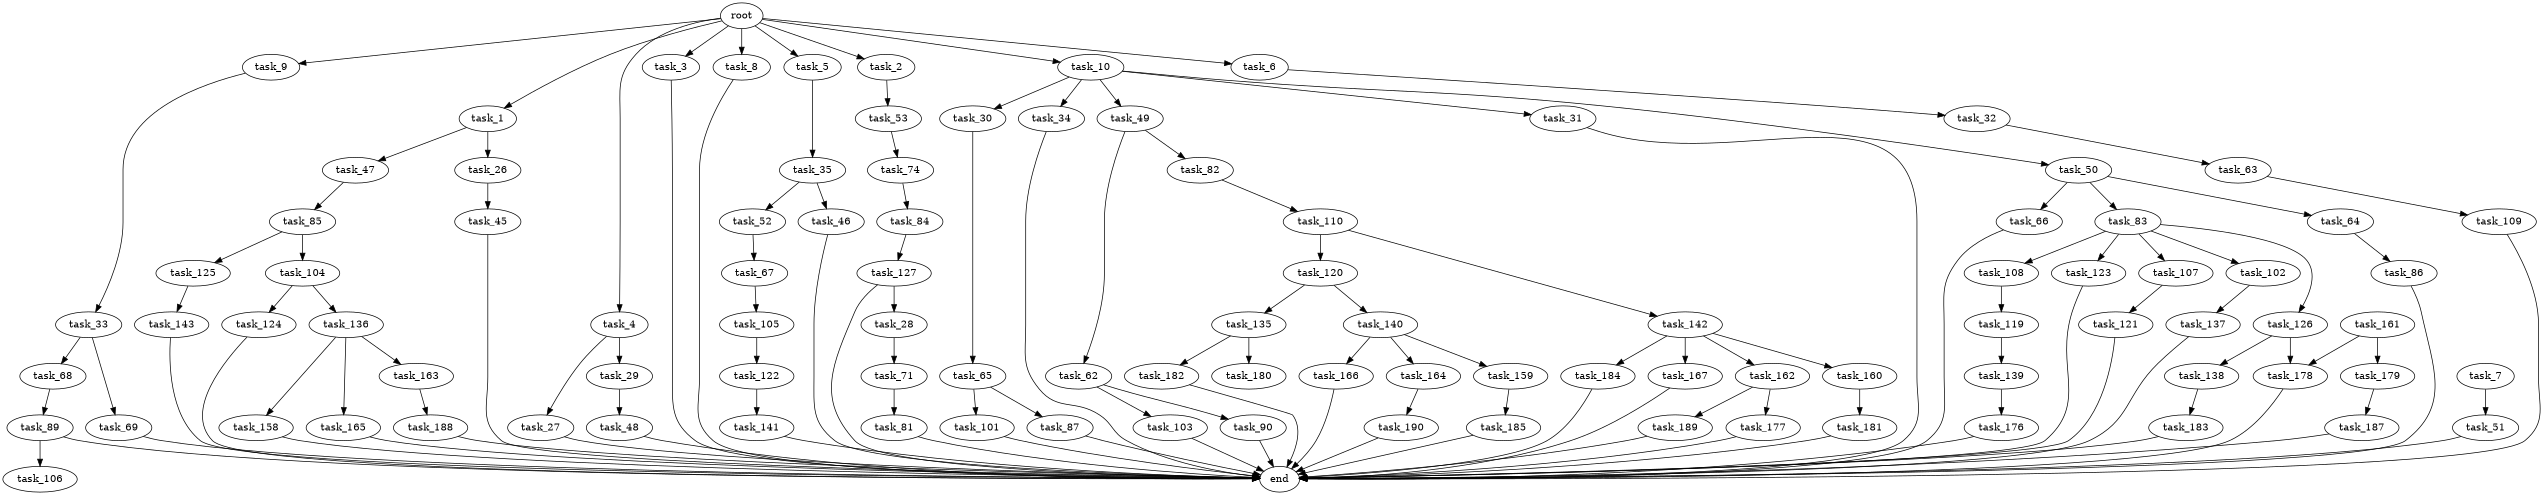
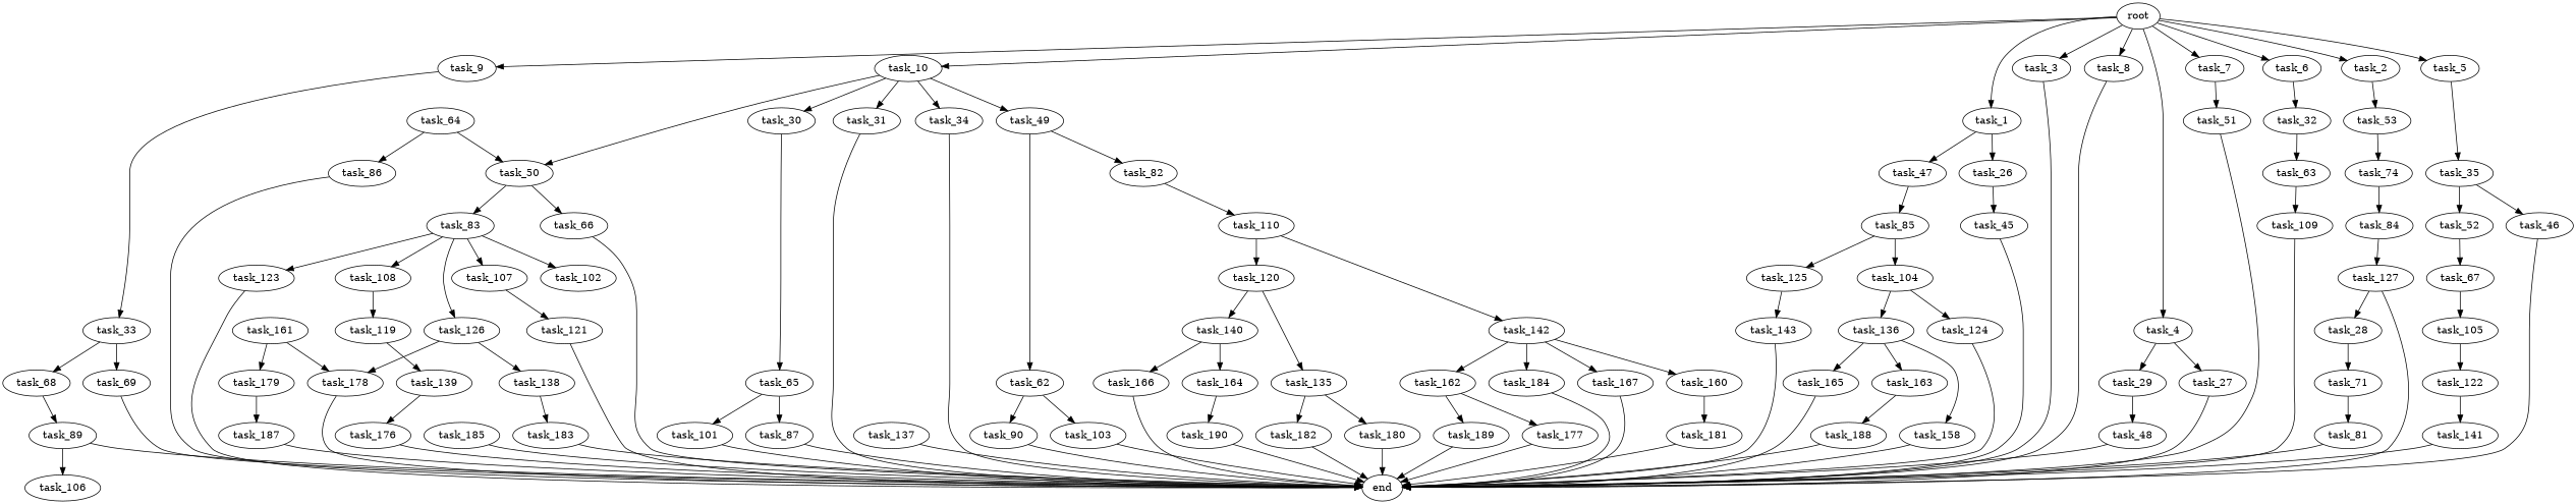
  digraph {
    task_6
    task_32
    task_63
    task_136
    task_158
    task_165
    task_163
    end
    task_188
    task_45
    task_187
    task_123
    task_66
    task_1
    task_26
    task_47
    task_85
    task_82
    task_110
    task_120
    task_142
-   task_159
    task_185
    task_68
    task_89
    task_106
    task_119
    task_139
    task_176
    task_190
    task_65
    task_101
    task_87
    task_83
    task_107
    task_126
    task_102
    task_108
    task_121
    task_178
    task_138
    task_137
    root
    task_4
    task_3
    task_8
    task_9
    task_5
    task_7
    task_2
    task_10
    task_27
    task_29
    task_33
    task_35
    task_51
    task_53
    task_49
    task_31
    task_50
    task_30
    task_34
    task_109
    task_179
    task_48
    task_86
    task_189
    task_84
    task_127
    task_28
    task_182
    task_135
    task_140
    task_180
    task_166
    task_164
    task_69
    task_184
    task_177
    task_52
    task_46
    task_62
    task_90
    task_103
    task_161
    n86 [label=task_81]
    task_167
    task_71
    n89 [label=task_74]
    task_181
    task_183
    task_67
    task_162
    task_160
    task_104
    task_125
    task_124
    task_143
    task_141
    task_105
    task_122
    task_64
    task_6 -> task_32
    task_32 -> task_63
    task_63 -> task_109
    task_136 -> task_158
    task_136 -> task_165
    task_136 -> task_163
    task_158 -> end
    task_165 -> end
    task_163 -> task_188
    task_188 -> end
    task_45 -> end
    task_187 -> end
    task_123 -> end
    task_66 -> end
    task_1 -> task_26
    task_1 -> task_47
    task_26 -> task_45
    task_47 -> task_85
    task_85 -> task_104
    task_85 -> task_125
    task_82 -> task_110
    task_110 -> task_120
    task_110 -> task_142
    task_120 -> task_135
    task_120 -> task_140
    task_142 -> task_184
    task_142 -> task_167
    task_142 -> task_162
    task_142 -> task_160
-   task_159 -> task_185
    task_185 -> end
    task_68 -> task_89
    task_89 -> end
    task_89 -> task_106
    task_119 -> task_139
    task_139 -> task_176
    task_176 -> end
    task_190 -> end
    task_65 -> task_101
    task_65 -> task_87
    task_101 -> end
    task_87 -> end
    task_83 -> task_123
    task_83 -> task_107
    task_83 -> task_126
    task_83 -> task_102
    task_83 -> task_108
    task_107 -> task_121
    task_126 -> task_178
    task_126 -> task_138
-   task_102 -> task_137
    task_108 -> task_119
    task_121 -> end
    task_178 -> end
    task_138 -> task_183
    task_137 -> end
    root -> task_6
    root -> task_1
    root -> task_4
    root -> task_3
    root -> task_8
    root -> task_9
    root -> task_5
+   root -> task_7
    root -> task_2
    root -> task_10
    task_4 -> task_27
    task_4 -> task_29
    task_3 -> end
    task_8 -> end
    task_9 -> task_33
    task_5 -> task_35
    task_7 -> task_51
    task_2 -> task_53
    task_10 -> task_49
    task_10 -> task_31
    task_10 -> task_50
    task_10 -> task_30
    task_10 -> task_34
    task_27 -> end
    task_29 -> task_48
    task_33 -> task_68
    task_33 -> task_69
    task_35 -> task_52
    task_35 -> task_46
    task_51 -> end
    task_53 -> n89
    task_49 -> task_82
    task_49 -> task_62
    task_31 -> end
    task_50 -> task_66
    task_50 -> task_83
-   task_50 -> task_64
+   task_64 -> task_50
    task_30 -> task_65
    task_34 -> end
    task_109 -> end
    task_179 -> task_187
    task_48 -> end
    task_86 -> end
    task_189 -> end
    task_84 -> task_127
    task_127 -> end
    task_127 -> task_28
    task_28 -> task_71
    task_182 -> end
    task_135 -> task_182
    task_135 -> task_180
-   task_140 -> task_159
    task_140 -> task_166
    task_140 -> task_164
+   task_180 -> end
    task_166 -> end
    task_164 -> task_190
    task_69 -> end
    task_184 -> end
    task_177 -> end
    task_52 -> task_67
    task_46 -> end
    task_62 -> task_90
    task_62 -> task_103
    task_90 -> end
    task_103 -> end
    task_161 -> task_178
    task_161 -> task_179
    n86 -> end
    task_167 -> end
    task_71 -> n86
    n89 -> task_84
    task_181 -> end
    task_183 -> end
    task_67 -> task_105
    task_162 -> task_189
    task_162 -> task_177
    task_160 -> task_181
    task_104 -> task_136
    task_104 -> task_124
    task_125 -> task_143
    task_124 -> end
    task_143 -> end
    task_141 -> end
    task_105 -> task_122
    task_122 -> task_141
    task_64 -> task_86
  }
